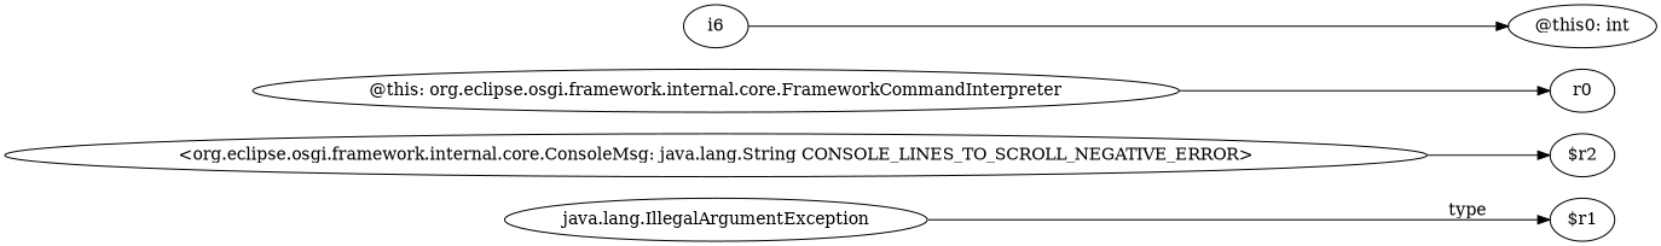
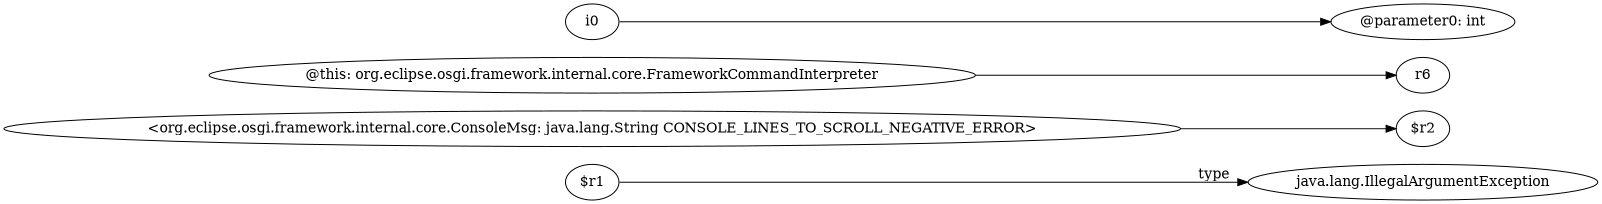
  digraph {
    rankdir=LR
    n1 [label="java.lang.IllegalArgumentException"]
    n2 [label="$r1"]
    n3 [label="<org.eclipse.osgi.framework.internal.core.ConsoleMsg: java.lang.String CONSOLE_LINES_TO_SCROLL_NEGATIVE_ERROR>"]
    n4 [label="$r2"]
    n5 [label="@this: org.eclipse.osgi.framework.internal.core.FrameworkCommandInterpreter"]
-   n6 [label=r0]
-   n7 [label="@this0: int"]
-   n8 [label=i6]
-   n1 -> n2 [label=type]
+   n6 [label=r6]
+   n7 [label="@parameter0: int"]
+   n8 [label=i0]
+   n2 -> n1 [label=type]
    n3 -> n4
    n5 -> n6
    n8 -> n7
  }
